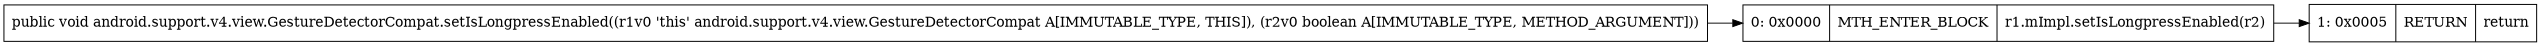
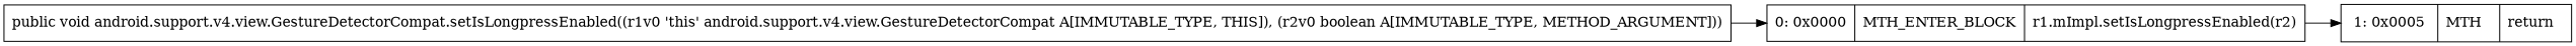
  digraph {
    rankdir=LR
    fontname="DejaVu Serif"
    node [shape=record fontname="DejaVu Serif"]
    edge [fontname="DejaVu Serif"]
    n1 [label="{0\:\ 0x0000|MTH_ENTER_BLOCK\l|r1.mImpl.setIsLongpressEnabled(r2)\l}"]
-   n2 [label="{1\:\ 0x0005|RETURN\l|return\l}"]
+   n2 [label="{1\:\ 0x0005|MTH\l|return\l}"]
    n3 [label="{public void android.support.v4.view.GestureDetectorCompat.setIsLongpressEnabled((r1v0 'this' android.support.v4.view.GestureDetectorCompat A[IMMUTABLE_TYPE, THIS]), (r2v0 boolean A[IMMUTABLE_TYPE, METHOD_ARGUMENT])) }"]
    n1 -> n2
    n3 -> n1
  }
